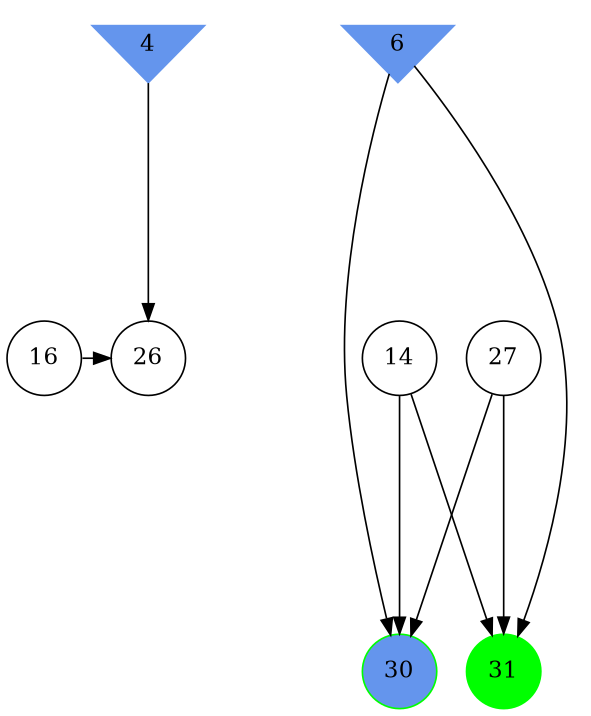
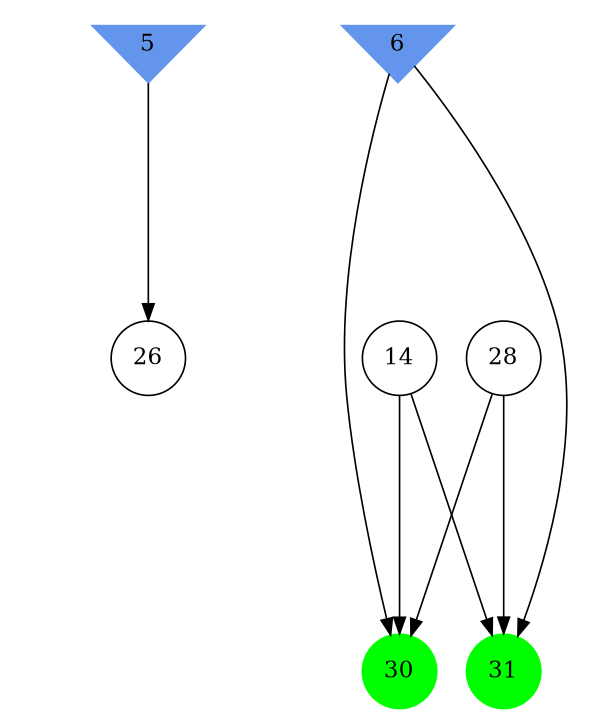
  digraph {
    ranksep=2.0
    node [color=black shape=circle]
-   4 [color=cornflowerblue shape=invtriangle style=filled]
+   4 [color=cornflowerblue shape=invtriangle style=filled label=5]
    6 [color=cornflowerblue shape=invtriangle style=filled]
    14
-   16
    26
-   27
-   30 [color=green style=filled fillcolor=cornflowerblue]
+   27 [label=28]
+   30 [color=green style=filled]
    31 [color=green style=filled]
    subgraph sub_1 {
      rank=same
      4
      6
    }
    subgraph sub_2 {
      rank=same
      14
-     16
      26
      27
    }
    subgraph sub_3 {
      rank=same
      30
      31
    }
    4 -> 26
    6 -> 30
    6 -> 31
    14 -> 30
    14 -> 31
-   16 -> 26
    27 -> 30
    27 -> 31
  }
